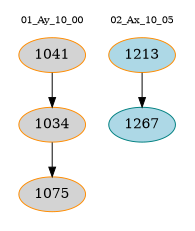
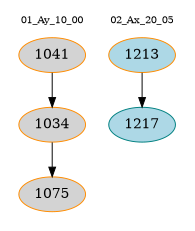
  digraph {
    node [color=darkorange fillcolor=lightgrey style=filled]
    edge [color=black]
    n1 [label=1041]
    n2 [label=1034]
    n3 [label=1075]
    n4 [fillcolor=lightblue label=1213]
-   n5 [color=teal fillcolor=lightblue label=1267]
+   n5 [color=teal fillcolor=lightblue label=1217]
    subgraph cluster_1 {
      color=white
      fontsize=10
      label="01_Ay_10_00"
      n1
      n2
      n3
    }
    subgraph cluster_2 {
      color=white
      fontsize=10
-     label="02_Ax_10_05"
+     label="02_Ax_20_05"
      n4
      n5
    }
    n1 -> n2
    n2 -> n3
    n4 -> n5
  }
